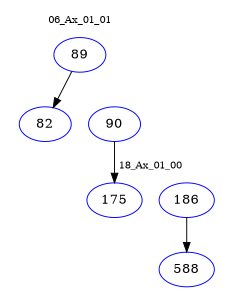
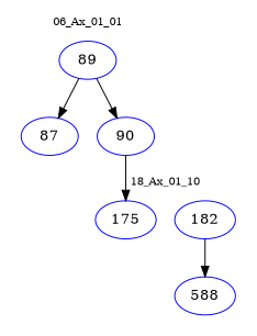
  digraph {
    node [color=blue]
    edge [color=black]
    n1 [label=89]
-   n2 [label=82]
+   n2 [label=87]
    n3 [label=90]
-   n4 [label=186]
+   n4 [label=182]
    n5 [label=175]
    n6 [label=588]
    subgraph cluster_1 {
      color=white
      fontsize=10
      label="06_Ax_01_01"
      n1
      n2
      n3
    }
    subgraph cluster_2 {
      color=white
      fontsize=10
-     label="18_Ax_01_00"
+     label="18_Ax_01_10"
      n4
      n5
      n6
    }
    n1 -> n2
+   n1 -> n3
    n3 -> n5
    n4 -> n6
  }
